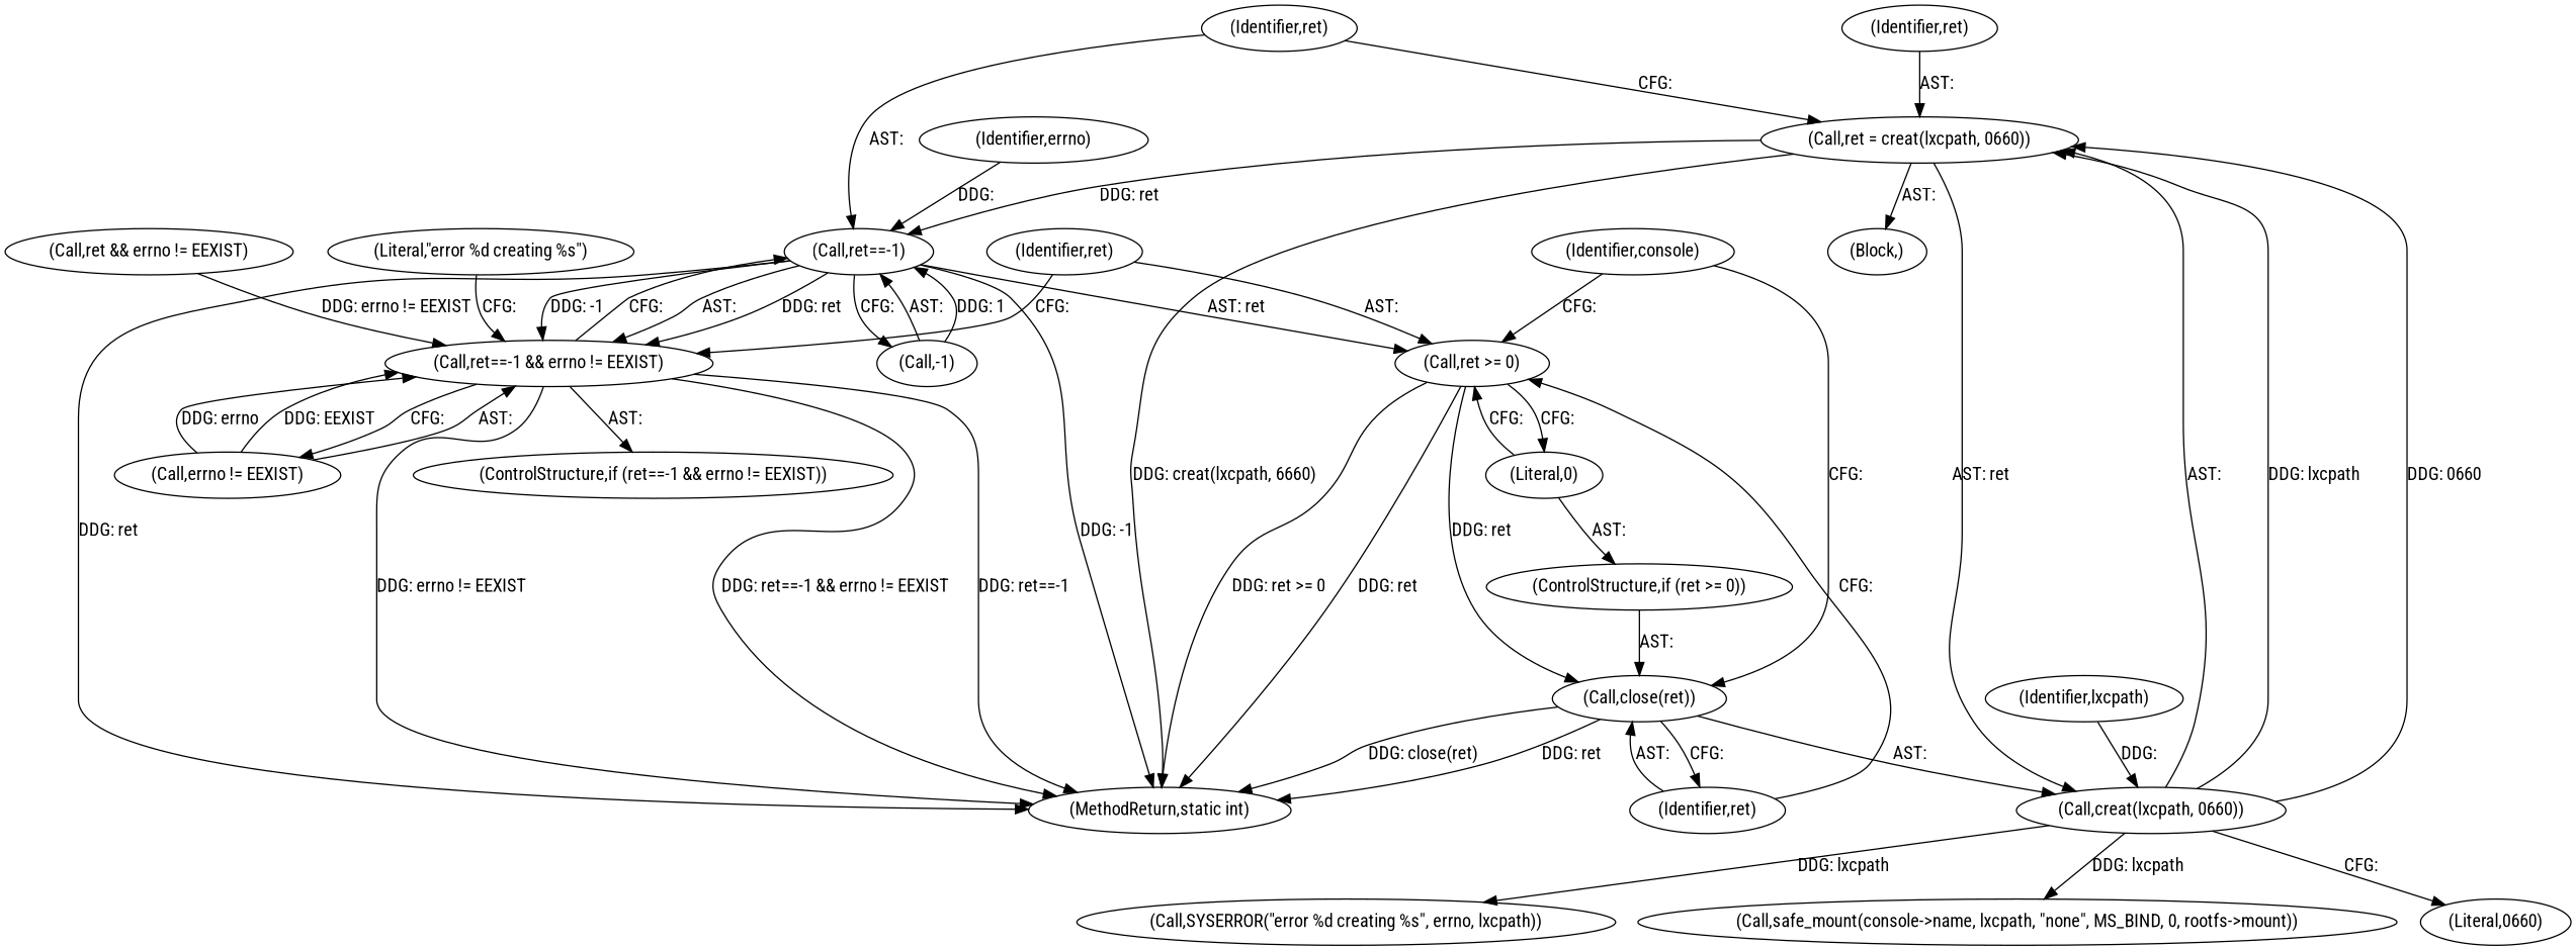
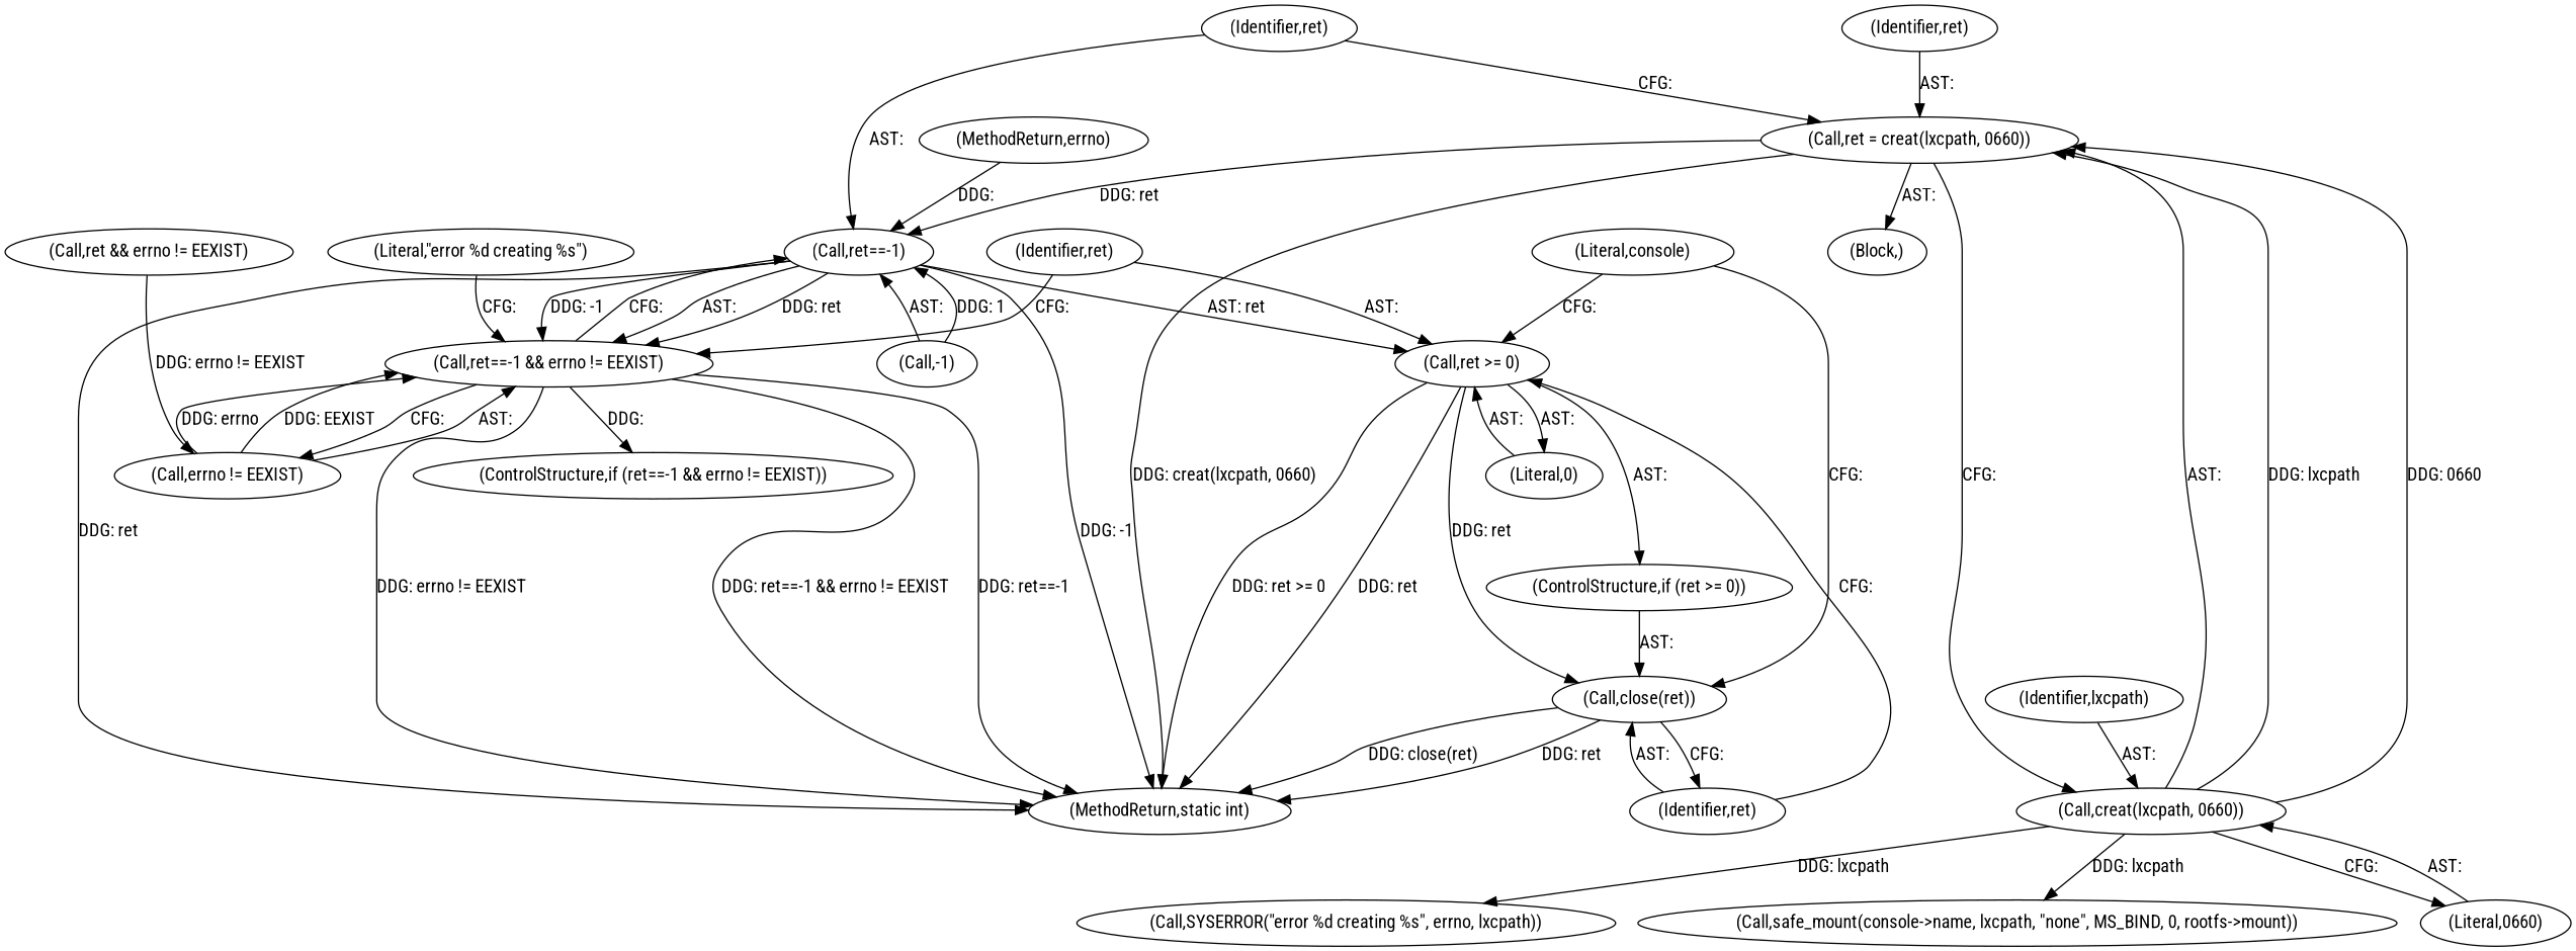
  digraph {
    fontname="Roboto Condensed"
    node [fontname="Roboto Condensed"]
    edge [fontname="Roboto Condensed"]
    n1 [label="(Call,ret = creat(lxcpath, 0660))"]
    n2 [label="(Call,creat(lxcpath, 0660))"]
    n3 [label="(Call,ret==-1)"]
    n4 [label="(MethodReturn,static int)"]
    n5 [label="(Block,)"]
    n6 [label="(Call,SYSERROR(\"error %d creating %s\", errno, lxcpath))"]
    n7 [label="(Call,safe_mount(console->name, lxcpath, \"none\", MS_BIND, 0, rootfs->mount))"]
    n8 [label="(Literal,0660)"]
    n9 [label="(Call,ret==-1 && errno != EEXIST)"]
    n10 [label="(Call,ret >= 0)"]
    n11 [label="(Call,-1)"]
    n12 [label="(Call,errno != EEXIST)"]
    n13 [label="(ControlStructure,if (ret==-1 && errno != EEXIST))"]
    n14 [label="(Call,close(ret))"]
    n15 [label="(ControlStructure,if (ret >= 0))"]
    n16 [label="(Literal,0)"]
    n17 [label="(Identifier,ret)"]
-   n18 [label="(Identifier,errno)"]
+   n18 [label="(MethodReturn,errno)"]
    n19 [label="(Literal,\"error %d creating %s\")"]
-   n20 [label="(Identifier,console)"]
+   n20 [label="(Literal,console)"]
    n21 [label="(Identifier,lxcpath)"]
    n22 [label="(Call,ret && errno != EEXIST)"]
    n23 [label="(Identifier,ret)"]
    n24 [label="(Identifier,ret)"]
    n25 [label="(Identifier,ret)"]
-   n1 -> n2 [label="AST: ret"]
+   n1 -> n2 [label="CFG: "]
    n1 -> n3 [label="DDG: ret"]
-   n1 -> n4 [label="DDG: creat(lxcpath, 6660)"]
+   n1 -> n4 [label="DDG: creat(lxcpath, 0660)"]
    n1 -> n5 [label="AST: "]
    n2 -> n1 [label="AST: "]
    n2 -> n1 [label="DDG: lxcpath"]
    n2 -> n1 [label="DDG: 0660"]
    n2 -> n6 [label="DDG: lxcpath"]
    n2 -> n7 [label="DDG: lxcpath"]
    n2 -> n8 [label="CFG: "]
    n3 -> n4 [label="DDG: ret"]
    n3 -> n4 [label="DDG: -1"]
    n3 -> n9 [label="AST: "]
    n3 -> n9 [label="DDG: ret"]
    n3 -> n9 [label="DDG: -1"]
    n3 -> n10 [label="AST: ret"]
-   n3 -> n11 [label="CFG: "]
-   n14 -> n2 [label="AST: "]
+   n8 -> n2 [label="AST: "]
    n9 -> n3 [label="CFG: "]
    n9 -> n4 [label="DDG: ret==-1"]
    n9 -> n4 [label="DDG: errno != EEXIST"]
    n9 -> n4 [label="DDG: ret==-1 && errno != EEXIST"]
    n9 -> n12 [label="CFG: "]
-   n9 -> n13 [label="AST: "]
+   n9 -> n13 [label="DDG: "]
    n10 -> n4 [label="DDG: ret >= 0"]
    n10 -> n4 [label="DDG: ret"]
    n10 -> n14 [label="DDG: ret"]
-   n16 -> n15 [label="AST: "]
-   n10 -> n16 [label="CFG: "]
+   n10 -> n15 [label="AST: "]
+   n10 -> n16 [label="AST: "]
    n11 -> n3 [label="AST: "]
    n11 -> n3 [label="DDG: 1"]
    n12 -> n9 [label="AST: "]
    n12 -> n9 [label="DDG: errno"]
    n12 -> n9 [label="DDG: EEXIST"]
    n14 -> n4 [label="DDG: ret"]
    n14 -> n4 [label="DDG: close(ret)"]
    n14 -> n17 [label="CFG: "]
    n15 -> n14 [label="AST: "]
-   n16 -> n10 [label="CFG: "]
+   n16 -> n10 [label="AST: "]
    n17 -> n10 [label="CFG: "]
    n17 -> n14 [label="AST: "]
    n18 -> n3 [label="DDG: "]
    n19 -> n9 [label="CFG: "]
    n20 -> n10 [label="CFG: "]
    n20 -> n14 [label="CFG: "]
-   n21 -> n2 [label="DDG: "]
-   n22 -> n9 [label="DDG: errno != EEXIST"]
+   n21 -> n2 [label="AST: "]
+   n22 -> n12 [label="DDG: errno != EEXIST"]
    n23 -> n1 [label="CFG: "]
    n23 -> n3 [label="AST: "]
    n24 -> n9 [label="CFG: "]
    n24 -> n10 [label="AST: "]
    n25 -> n1 [label="AST: "]
  }
